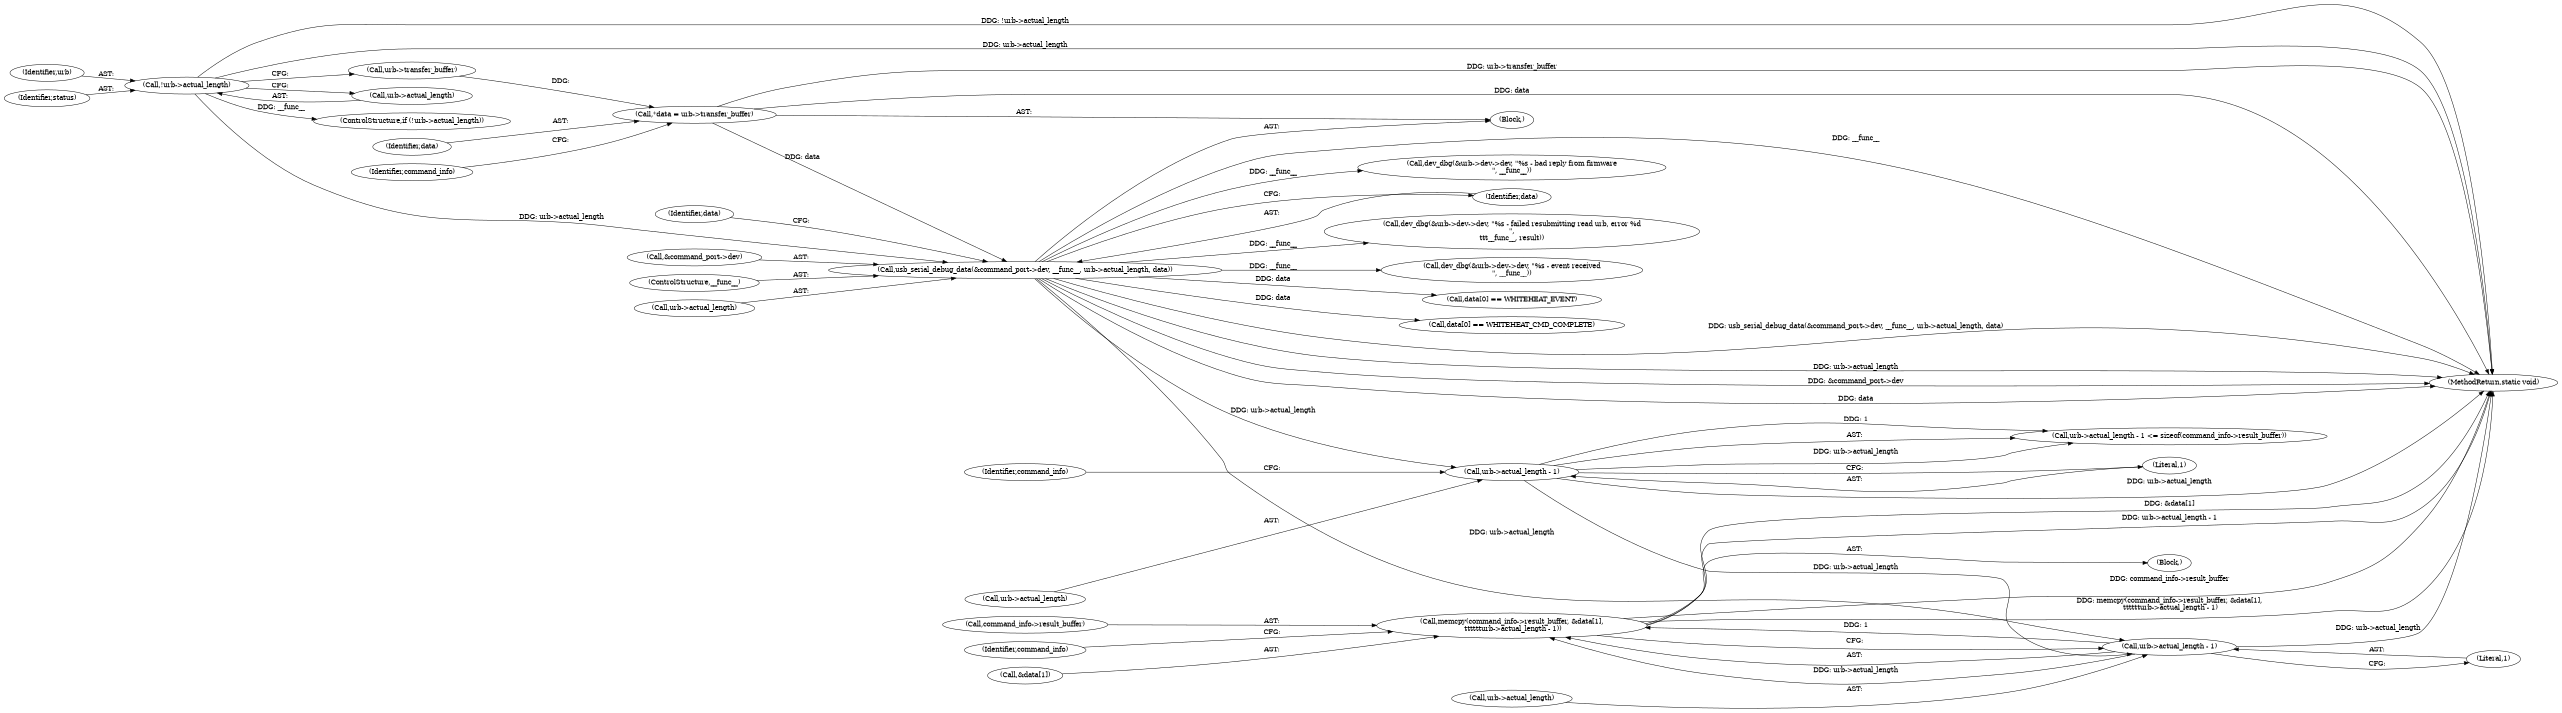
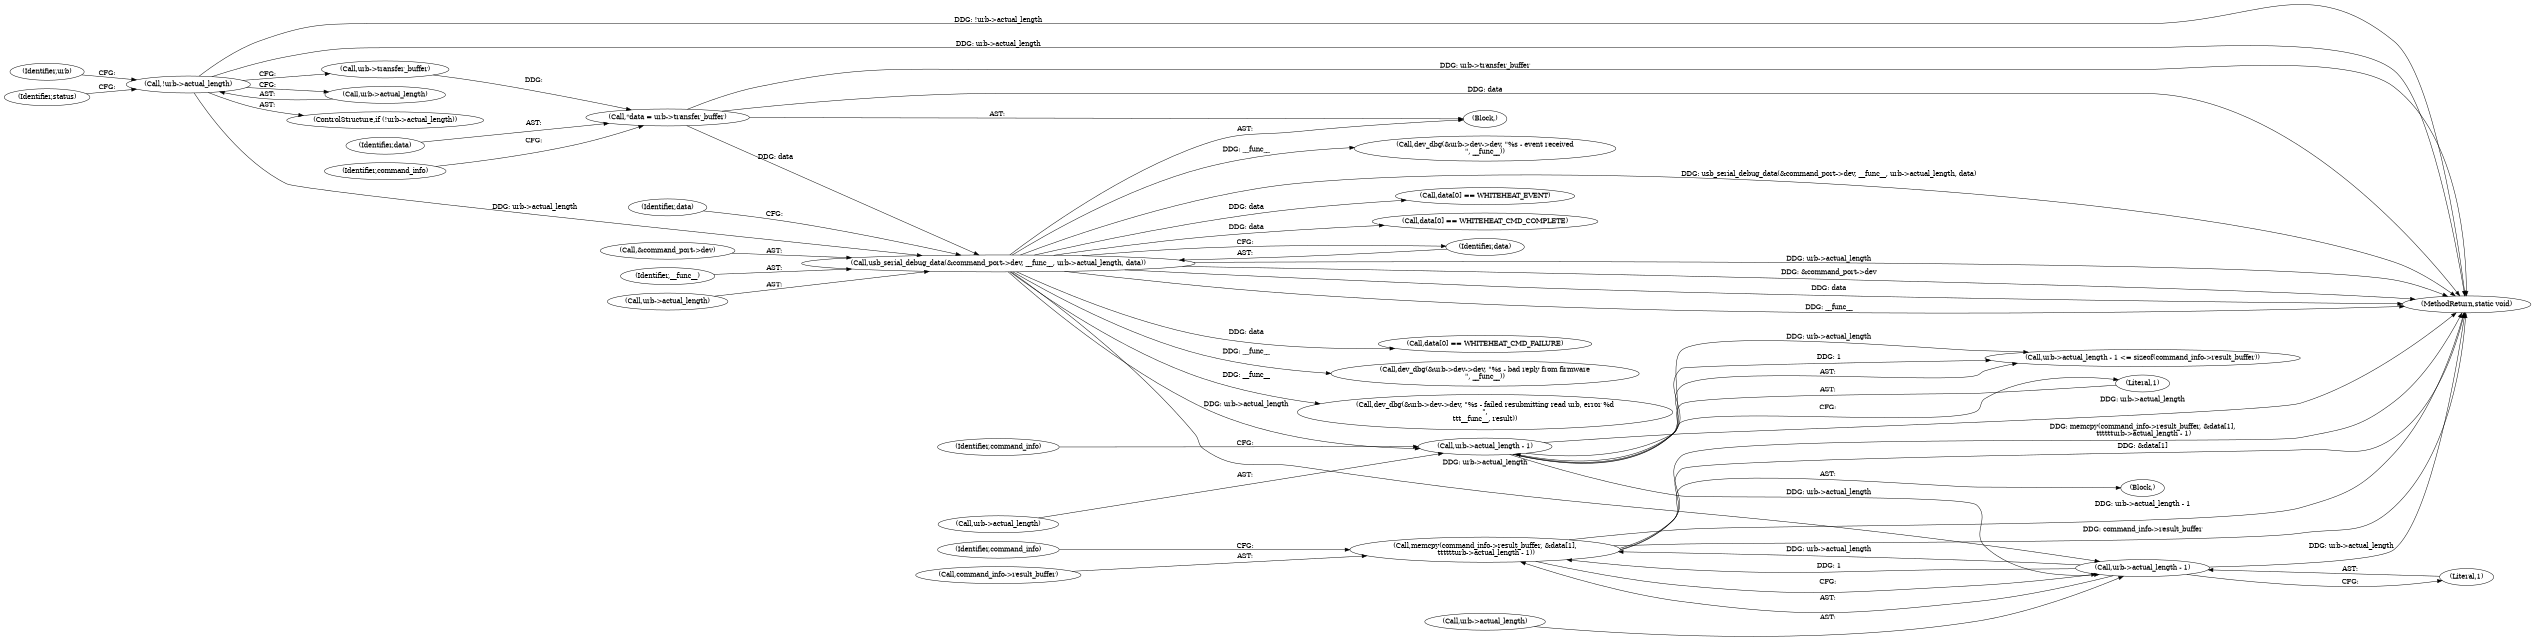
  digraph {
    rankdir=LR
    n1 [label="(Call,memcpy(command_info->result_buffer, &data[1],\n \t\t\t\t\t\turb->actual_length - 1))"]
    n2 [label="(Call,urb->actual_length - 1)"]
    n3 [label="(Block,)"]
    n4 [label="(MethodReturn,static void)"]
    n5 [label="(Literal,1)"]
    n6 [label="(Call,urb->actual_length - 1)"]
    n7 [label="(Call,urb->actual_length - 1 <= sizeof(command_info->result_buffer))"]
    n8 [label="(Literal,1)"]
    n9 [label="(Call,usb_serial_debug_data(&command_port->dev, __func__, urb->actual_length, data))"]
+   n10 [label="(Call,data[0] == WHITEHEAT_CMD_FAILURE)"]
    n11 [label="(Call,dev_dbg(&urb->dev->dev, \"%s - bad reply from firmware\n\", __func__))"]
    n12 [label="(Call,dev_dbg(&urb->dev->dev, \"%s - failed resubmitting read urb, error %d\n\",\n\t\t\t__func__, result))"]
    n13 [label="(Call,dev_dbg(&urb->dev->dev, \"%s - event received\n\", __func__))"]
    n14 [label="(Call,data[0] == WHITEHEAT_EVENT)"]
    n15 [label="(Block,)"]
    n16 [label="(Call,data[0] == WHITEHEAT_CMD_COMPLETE)"]
    n17 [label="(Identifier,data)"]
    n18 [label="(Call,!urb->actual_length)"]
    n19 [label="(Call,urb->actual_length)"]
    n20 [label="(ControlStructure,if (!urb->actual_length))"]
    n21 [label="(Call,urb->transfer_buffer)"]
    n22 [label="(Call,*data = urb->transfer_buffer)"]
    n23 [label="(Identifier,data)"]
    n24 [label="(Call,&command_port->dev)"]
    n25 [label="(Call,urb->actual_length)"]
-   n26 [label="(ControlStructure,__func__)"]
+   n26 [label="(Identifier,__func__)"]
    n27 [label="(Call,urb->actual_length)"]
    n28 [label="(Identifier,data)"]
    n29 [label="(Call,command_info->result_buffer)"]
    n30 [label="(Identifier,command_info)"]
    n31 [label="(Identifier,urb)"]
    n32 [label="(Identifier,status)"]
-   n33 [label="(Call,&data[1])"]
    n34 [label="(Call,urb->actual_length)"]
    n35 [label="(Identifier,command_info)"]
    n36 [label="(Identifier,command_info)"]
    n1 -> n2 [label="CFG: "]
    n1 -> n3 [label="AST: "]
    n1 -> n4 [label="DDG: memcpy(command_info->result_buffer, &data[1],\n \t\t\t\t\t\turb->actual_length - 1)"]
    n1 -> n4 [label="DDG: &data[1]"]
    n1 -> n4 [label="DDG: urb->actual_length - 1"]
    n1 -> n4 [label="DDG: command_info->result_buffer"]
    n2 -> n1 [label="AST: "]
    n2 -> n1 [label="DDG: urb->actual_length"]
    n2 -> n1 [label="DDG: 1"]
    n2 -> n4 [label="DDG: urb->actual_length"]
    n2 -> n5 [label="CFG: "]
    n5 -> n2 [label="AST: "]
    n6 -> n2 [label="DDG: urb->actual_length"]
    n6 -> n4 [label="DDG: urb->actual_length"]
    n6 -> n7 [label="AST: "]
    n6 -> n7 [label="DDG: urb->actual_length"]
    n6 -> n7 [label="DDG: 1"]
    n6 -> n8 [label="CFG: "]
    n8 -> n6 [label="AST: "]
    n9 -> n2 [label="DDG: urb->actual_length"]
    n9 -> n4 [label="DDG: usb_serial_debug_data(&command_port->dev, __func__, urb->actual_length, data)"]
    n9 -> n4 [label="DDG: urb->actual_length"]
    n9 -> n4 [label="DDG: &command_port->dev"]
    n9 -> n4 [label="DDG: data"]
    n9 -> n4 [label="DDG: __func__"]
    n9 -> n6 [label="DDG: urb->actual_length"]
+   n9 -> n10 [label="DDG: data"]
    n9 -> n11 [label="DDG: __func__"]
    n9 -> n12 [label="DDG: __func__"]
    n9 -> n13 [label="DDG: __func__"]
    n9 -> n14 [label="DDG: data"]
    n9 -> n15 [label="AST: "]
    n9 -> n16 [label="DDG: data"]
    n9 -> n17 [label="CFG: "]
    n17 -> n9 [label="AST: "]
    n18 -> n4 [label="DDG: !urb->actual_length"]
    n18 -> n4 [label="DDG: urb->actual_length"]
    n18 -> n9 [label="DDG: urb->actual_length"]
    n18 -> n19 [label="CFG: "]
-   n18 -> n20 [label="DDG: __func__"]
+   n18 -> n20 [label="AST: "]
    n18 -> n21 [label="CFG: "]
    n19 -> n18 [label="AST: "]
    n21 -> n22 [label="DDG: "]
    n22 -> n4 [label="DDG: urb->transfer_buffer"]
    n22 -> n4 [label="DDG: data"]
    n22 -> n9 [label="DDG: data"]
    n22 -> n15 [label="AST: "]
    n23 -> n9 [label="CFG: "]
    n24 -> n9 [label="AST: "]
    n25 -> n6 [label="AST: "]
    n26 -> n9 [label="AST: "]
    n27 -> n2 [label="AST: "]
    n28 -> n22 [label="AST: "]
    n29 -> n1 [label="AST: "]
    n30 -> n1 [label="CFG: "]
-   n31 -> n18 [label="AST: "]
-   n32 -> n18 [label="AST: "]
-   n33 -> n1 [label="AST: "]
+   n31 -> n18 [label="CFG: "]
+   n32 -> n18 [label="CFG: "]
    n34 -> n9 [label="AST: "]
    n35 -> n6 [label="CFG: "]
    n36 -> n22 [label="CFG: "]
  }
